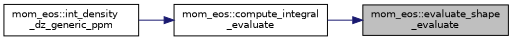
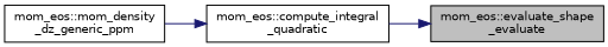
  digraph {
    rankdir=RL
    node [color=black fillcolor=white fontname=Helvetica fontsize=10 shape=record style=filled]
    edge [color=midnightblue dir=back fontname=Helvetica fontsize=10 labelfontname=Helvetica labelfontsize=10 style=solid]
    n1 [fillcolor=grey75 fontcolor=black height=0.2 label="mom_eos::evaluate_shape\l_evaluate" width=0.4]
-   n2 [height=0.2 label="mom_eos::compute_integral\l_evaluate" width=0.4]
-   n3 [height=0.2 label="mom_eos::int_density\l_dz_generic_ppm" width=0.4]
+   n2 [height=0.2 label="mom_eos::compute_integral\l_quadratic" width=0.4]
+   n3 [height=0.2 label="mom_eos::mom_density\l_dz_generic_ppm" width=0.4]
    n1 -> n2
    n2 -> n3
  }
